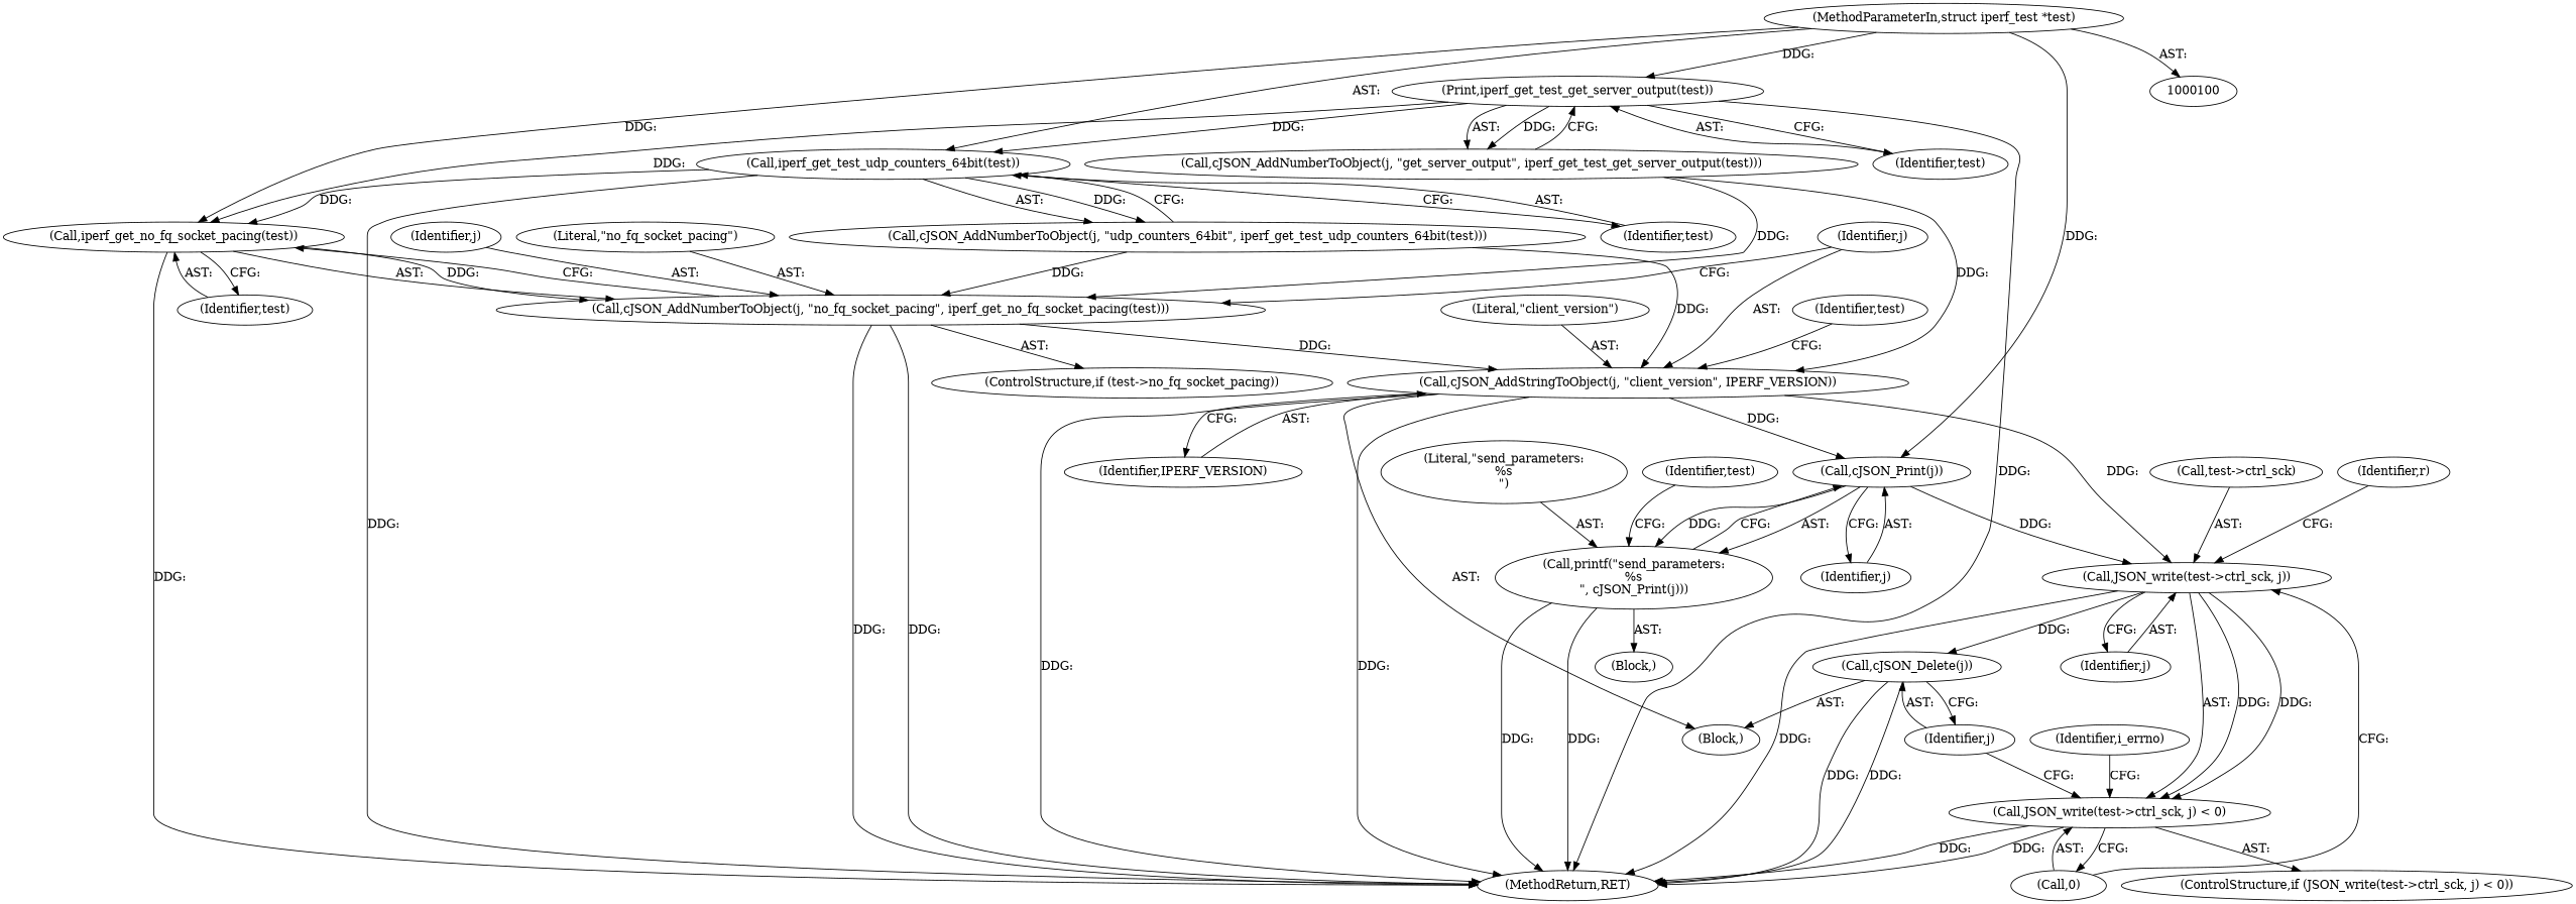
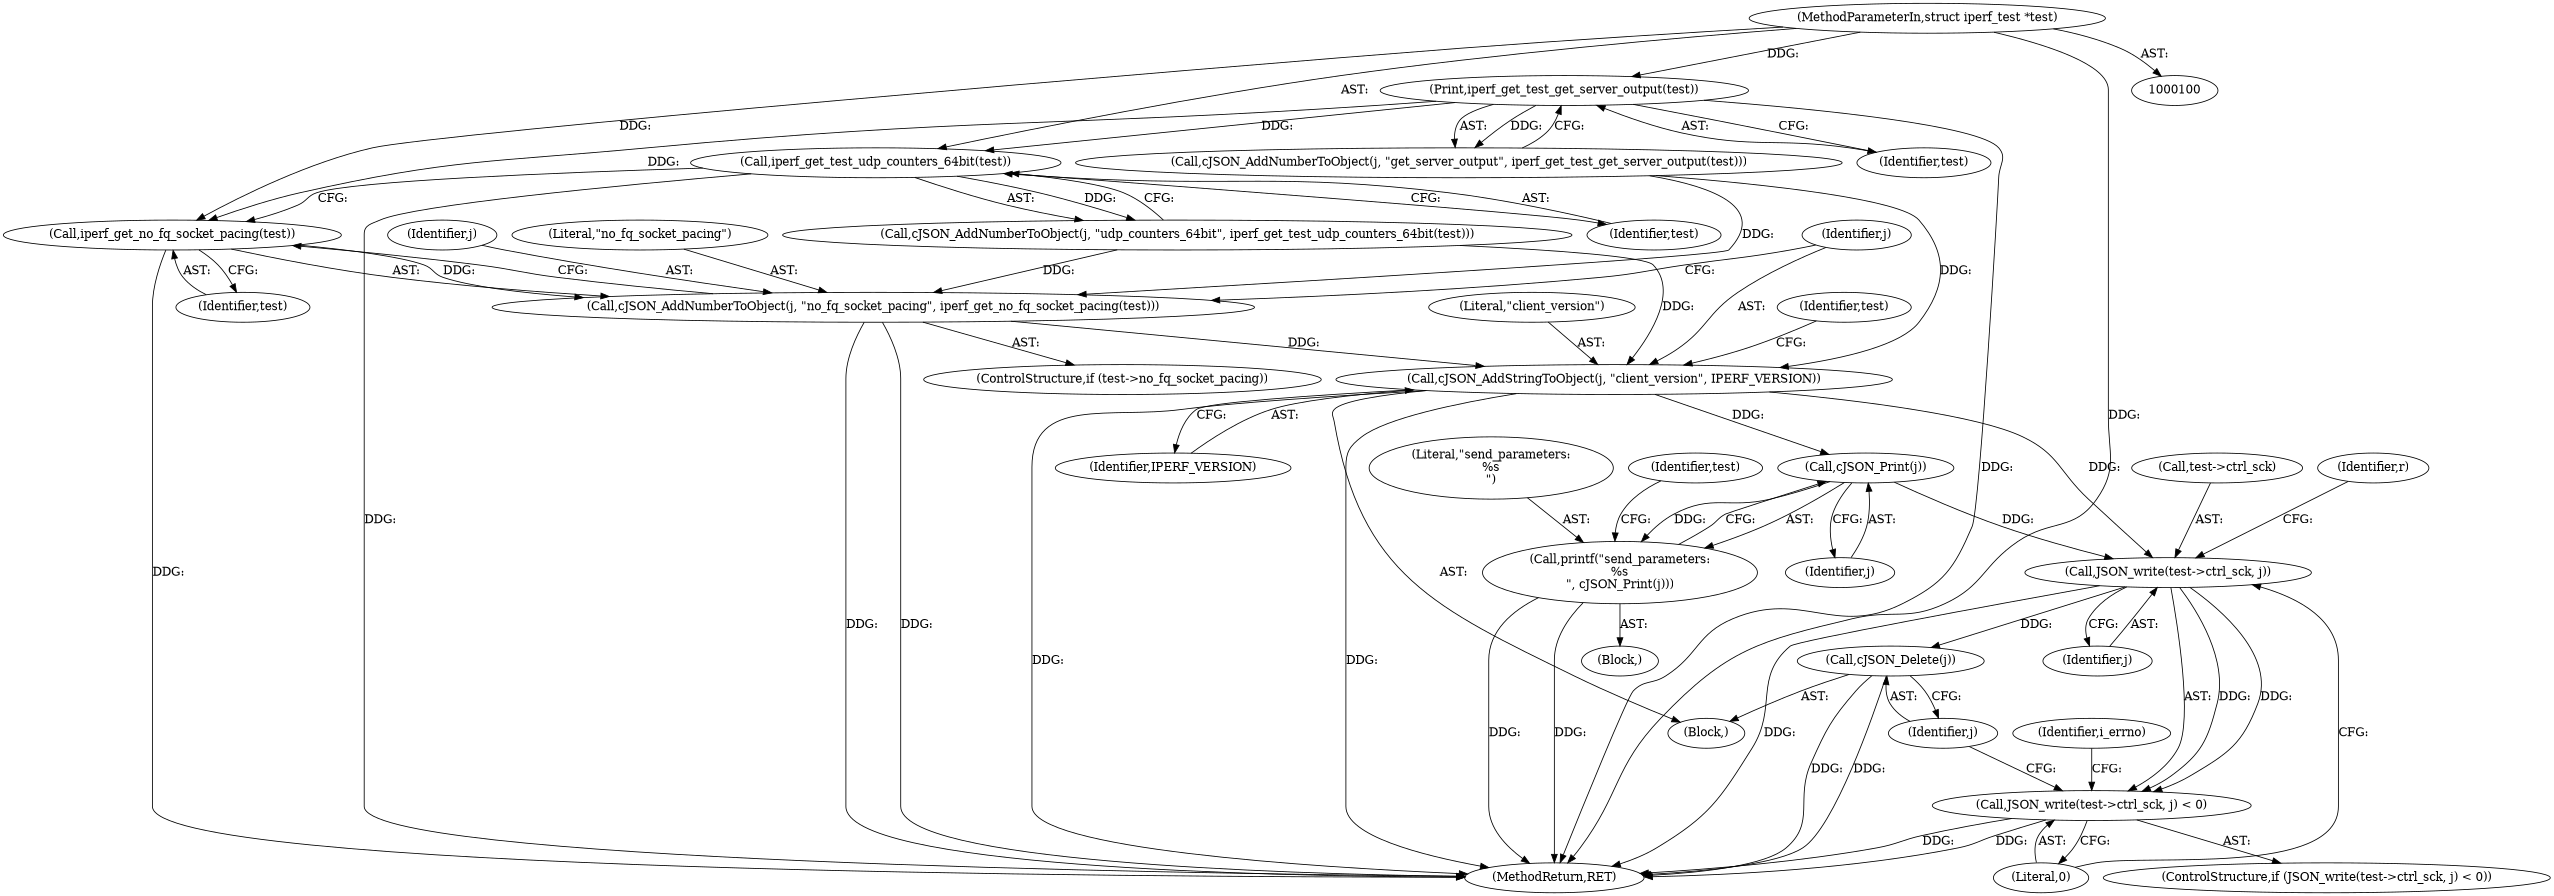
  digraph {
    n1 [label="(Call,iperf_get_no_fq_socket_pacing(test))"]
    n2 [label="(Call,cJSON_AddNumberToObject(j, \"no_fq_socket_pacing\", iperf_get_no_fq_socket_pacing(test)))"]
    n3 [label="(MethodReturn,RET)"]
    n4 [label="(Identifier,test)"]
    n5 [label="(Call,cJSON_AddStringToObject(j, \"client_version\", IPERF_VERSION))"]
    n6 [label="(ControlStructure,if (test->no_fq_socket_pacing))"]
    n7 [label="(Call,iperf_get_test_udp_counters_64bit(test))"]
    n8 [label="(Identifier,test)"]
    n9 [label="(Call,cJSON_AddNumberToObject(j, \"udp_counters_64bit\", iperf_get_test_udp_counters_64bit(test)))"]
    n10 [label="(Print,iperf_get_test_get_server_output(test))"]
    n11 [label="(Call,cJSON_AddNumberToObject(j, \"get_server_output\", iperf_get_test_get_server_output(test)))"]
    n12 [label="(Identifier,test)"]
    n13 [label="(MethodParameterIn,struct iperf_test *test)"]
    1000100
    n15 [label="(Call,cJSON_Print(j))"]
    n16 [label="(Call,JSON_write(test->ctrl_sck, j))"]
    n17 [label="(Block,)"]
    n18 [label="(Identifier,IPERF_VERSION)"]
    n19 [label="(Call,printf(\"send_parameters:\n%s\n\", cJSON_Print(j)))"]
    n20 [label="(Identifier,j)"]
    n21 [label="(Call,JSON_write(test->ctrl_sck, j) < 0)"]
    n22 [label="(Call,cJSON_Delete(j))"]
    n23 [label="(Identifier,j)"]
    n24 [label="(Block,)"]
    n25 [label="(ControlStructure,if (JSON_write(test->ctrl_sck, j) < 0))"]
-   n26 [label="(Call,0)"]
+   n26 [label="(Literal,0)"]
    n27 [label="(Identifier,j)"]
    n28 [label="(Identifier,i_errno)"]
    n29 [label="(Identifier,test)"]
    n30 [label="(Call,test->ctrl_sck)"]
    n31 [label="(Literal,\"client_version\")"]
    n32 [label="(Identifier,test)"]
    n33 [label="(Identifier,j)"]
    n34 [label="(Literal,\"send_parameters:\n%s\n\")"]
    n35 [label="(Identifier,r)"]
    n36 [label="(Literal,\"no_fq_socket_pacing\")"]
    n37 [label="(Identifier,j)"]
    n1 -> n2 [label="AST: "]
    n1 -> n2 [label="DDG: "]
    n1 -> n3 [label="DDG: "]
    n1 -> n4 [label="CFG: "]
    n2 -> n1 [label="CFG: "]
    n2 -> n3 [label="DDG: "]
    n2 -> n3 [label="DDG: "]
    n2 -> n5 [label="DDG: "]
    n2 -> n6 [label="AST: "]
    n4 -> n1 [label="AST: "]
    n5 -> n3 [label="DDG: "]
    n5 -> n3 [label="DDG: "]
    n5 -> n15 [label="DDG: "]
    n5 -> n16 [label="DDG: "]
    n5 -> n17 [label="AST: "]
    n5 -> n18 [label="CFG: "]
-   n7 -> n1 [label="DDG: "]
+   n7 -> n1 [label="CFG: "]
    n7 -> n3 [label="DDG: "]
    n7 -> n8 [label="CFG: "]
    n7 -> n9 [label="AST: "]
    n7 -> n9 [label="DDG: "]
    n8 -> n7 [label="AST: "]
    n9 -> n2 [label="DDG: "]
    n9 -> n5 [label="DDG: "]
    n9 -> n7 [label="CFG: "]
    n10 -> n1 [label="DDG: "]
    n10 -> n3 [label="DDG: "]
    n10 -> n7 [label="DDG: "]
    n10 -> n11 [label="AST: "]
    n10 -> n11 [label="DDG: "]
    n10 -> n12 [label="CFG: "]
    n11 -> n2 [label="DDG: "]
    n11 -> n5 [label="DDG: "]
    n11 -> n10 [label="CFG: "]
    n12 -> n10 [label="AST: "]
    n13 -> n1 [label="DDG: "]
-   n13 -> n15 [label="DDG: "]
+   n13 -> n3 [label="DDG: "]
    n13 -> n7 [label="AST: "]
    n13 -> n10 [label="DDG: "]
    n13 -> 1000100 [label="AST: "]
    n15 -> n16 [label="DDG: "]
    n15 -> n19 [label="AST: "]
    n15 -> n19 [label="DDG: "]
    n15 -> n20 [label="CFG: "]
    n16 -> n3 [label="DDG: "]
    n16 -> n21 [label="AST: "]
    n16 -> n21 [label="DDG: "]
    n16 -> n21 [label="DDG: "]
    n16 -> n22 [label="DDG: "]
    n16 -> n23 [label="CFG: "]
    n18 -> n5 [label="AST: "]
    n19 -> n3 [label="DDG: "]
    n19 -> n3 [label="DDG: "]
    n19 -> n15 [label="CFG: "]
    n19 -> n24 [label="AST: "]
    n20 -> n15 [label="AST: "]
    n21 -> n3 [label="DDG: "]
    n21 -> n3 [label="DDG: "]
    n21 -> n25 [label="AST: "]
    n21 -> n26 [label="CFG: "]
    n22 -> n3 [label="DDG: "]
    n22 -> n3 [label="DDG: "]
    n22 -> n17 [label="AST: "]
    n22 -> n27 [label="CFG: "]
    n23 -> n16 [label="AST: "]
    n26 -> n16 [label="CFG: "]
    n26 -> n21 [label="AST: "]
    n27 -> n21 [label="CFG: "]
    n27 -> n22 [label="AST: "]
    n28 -> n21 [label="CFG: "]
    n29 -> n5 [label="CFG: "]
    n30 -> n16 [label="AST: "]
    n31 -> n5 [label="AST: "]
    n32 -> n19 [label="CFG: "]
    n33 -> n2 [label="CFG: "]
    n33 -> n5 [label="AST: "]
    n34 -> n19 [label="AST: "]
    n35 -> n16 [label="CFG: "]
    n36 -> n2 [label="AST: "]
    n37 -> n2 [label="AST: "]
  }
